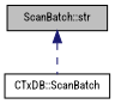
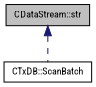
  digraph {
    rankdir=TB
    fontname="Roboto Condensed"
    node [color=black fontname="Roboto Condensed" fontsize=10 shape=record style=filled]
-   n1 [fillcolor=grey75 fontcolor=black height=0.2 label="ScanBatch::str" width=0.4]
+   n1 [fillcolor=grey75 fontcolor=black height=0.2 label="CDataStream::str" width=0.4]
    n2 [fillcolor=white height=0.2 label="CTxDB::ScanBatch" width=0.4]
    n1 -> n2 [color=midnightblue dir=back fontname="Roboto Condensed" fontsize=10 labelfontname=Helvetica labelfontsize=10 style=dashed]
  }
